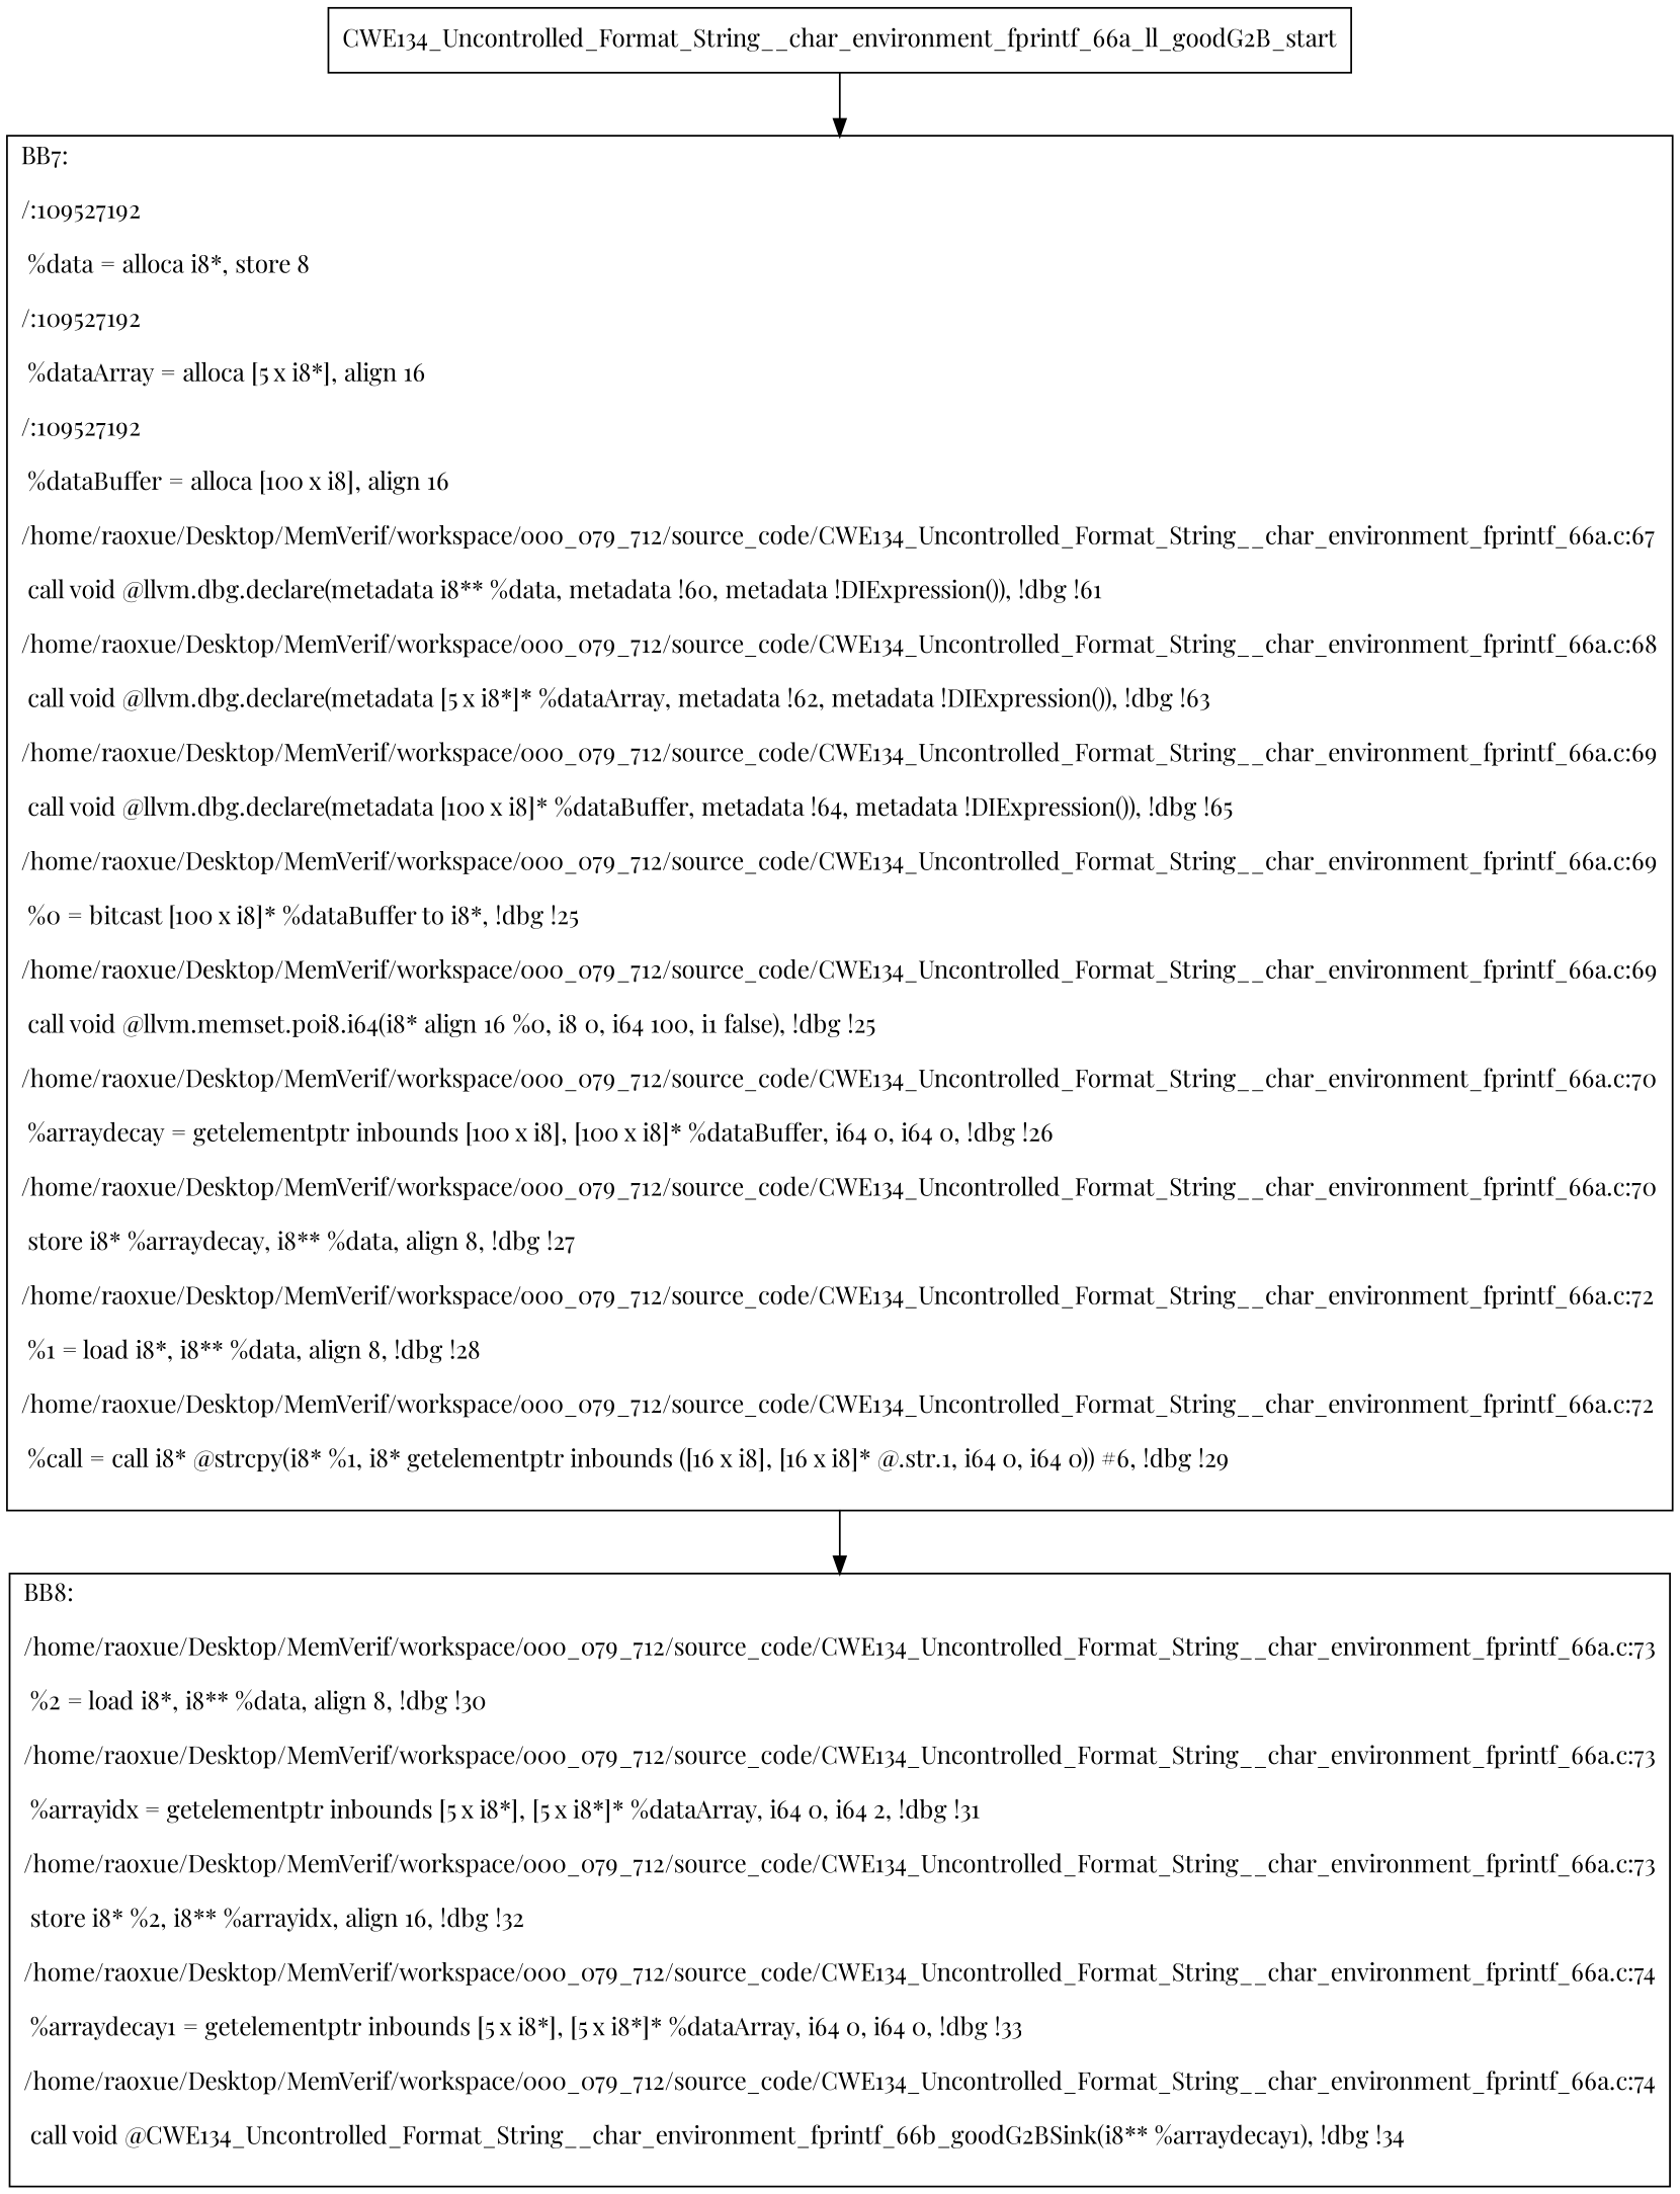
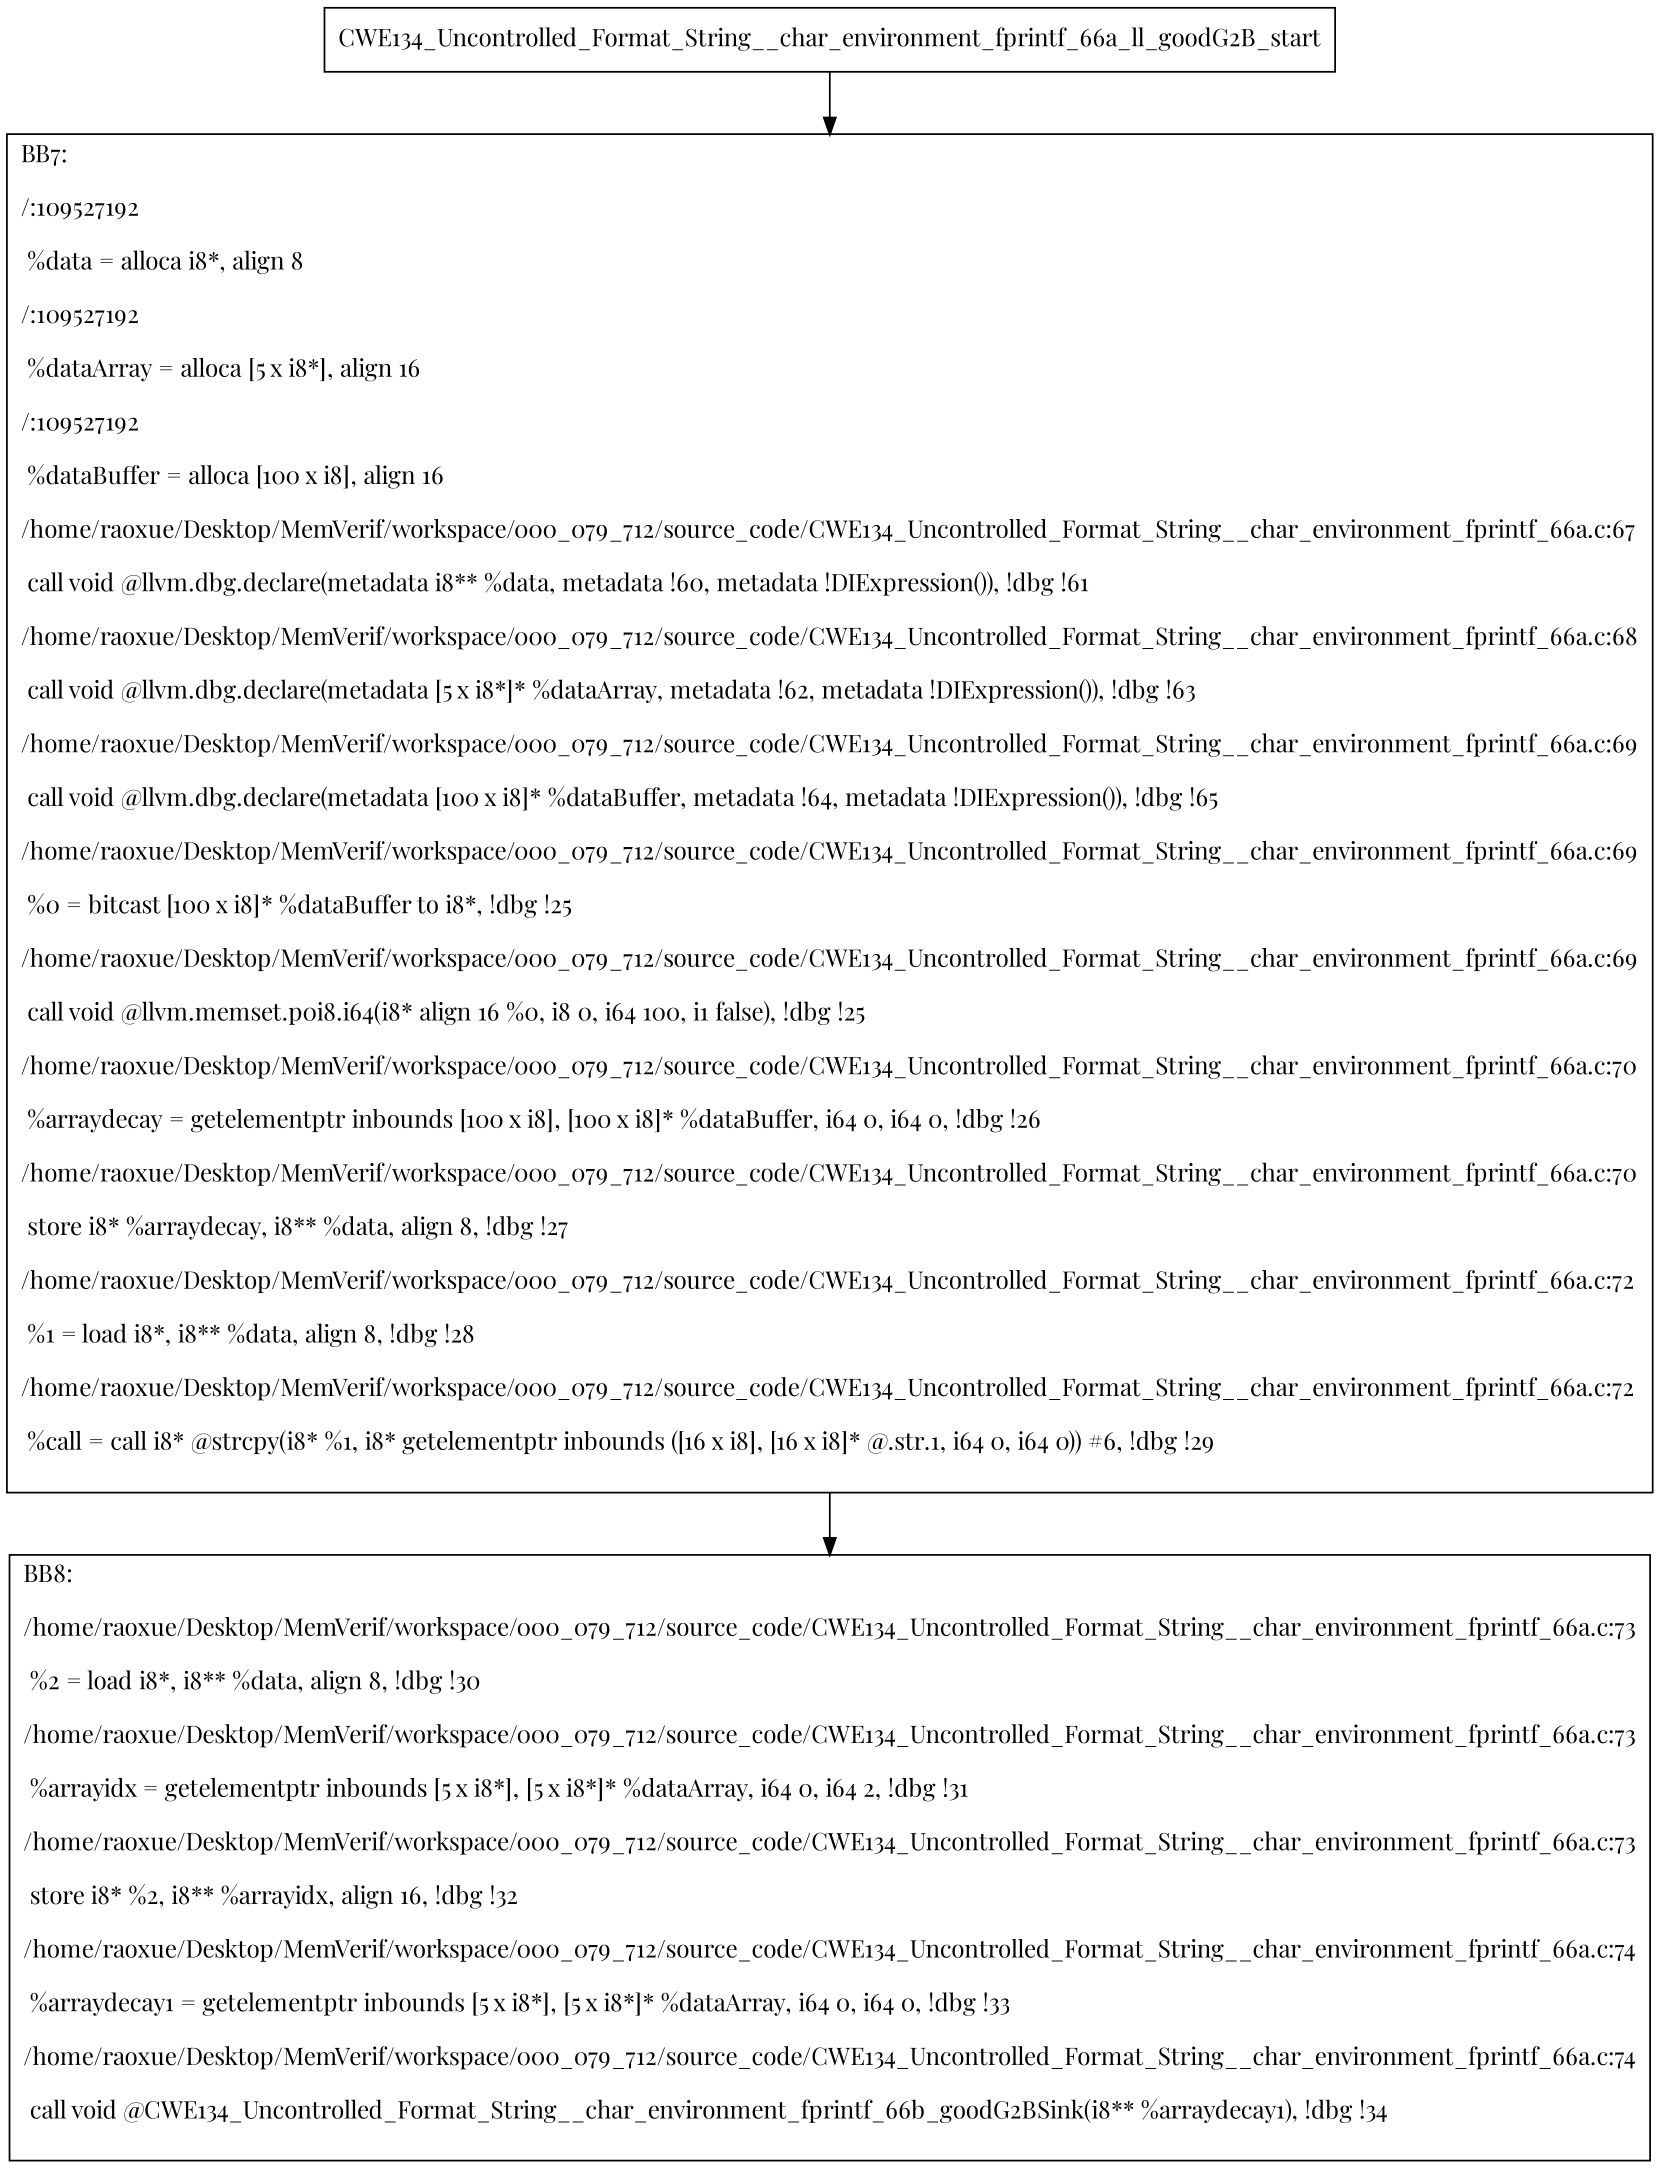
  digraph {
    fontname="Playfair Display"
    node [fontname="Playfair Display" shape=record]
    edge [fontname="Playfair Display"]
    n1 [label="{CWE134_Uncontrolled_Format_String__char_environment_fprintf_66a_ll_goodG2B_start}"]
-   n2 [label="{BB7:\l\l/:109527192\l\n  %data = alloca i8*, store 8\l\n/:109527192\l\n  %dataArray = alloca [5 x i8*], align 16\l\n/:109527192\l\n  %dataBuffer = alloca [100 x i8], align 16\l\n/home/raoxue/Desktop/MemVerif/workspace/000_079_712/source_code/CWE134_Uncontrolled_Format_String__char_environment_fprintf_66a.c:67\l\n  call void @llvm.dbg.declare(metadata i8** %data, metadata !60, metadata !DIExpression()), !dbg !61\l\n/home/raoxue/Desktop/MemVerif/workspace/000_079_712/source_code/CWE134_Uncontrolled_Format_String__char_environment_fprintf_66a.c:68\l\n  call void @llvm.dbg.declare(metadata [5 x i8*]* %dataArray, metadata !62, metadata !DIExpression()), !dbg !63\l\n/home/raoxue/Desktop/MemVerif/workspace/000_079_712/source_code/CWE134_Uncontrolled_Format_String__char_environment_fprintf_66a.c:69\l\n  call void @llvm.dbg.declare(metadata [100 x i8]* %dataBuffer, metadata !64, metadata !DIExpression()), !dbg !65\l\n/home/raoxue/Desktop/MemVerif/workspace/000_079_712/source_code/CWE134_Uncontrolled_Format_String__char_environment_fprintf_66a.c:69\l\n  %0 = bitcast [100 x i8]* %dataBuffer to i8*, !dbg !25\l\n/home/raoxue/Desktop/MemVerif/workspace/000_079_712/source_code/CWE134_Uncontrolled_Format_String__char_environment_fprintf_66a.c:69\l\n  call void @llvm.memset.p0i8.i64(i8* align 16 %0, i8 0, i64 100, i1 false), !dbg !25\l\n/home/raoxue/Desktop/MemVerif/workspace/000_079_712/source_code/CWE134_Uncontrolled_Format_String__char_environment_fprintf_66a.c:70\l\n  %arraydecay = getelementptr inbounds [100 x i8], [100 x i8]* %dataBuffer, i64 0, i64 0, !dbg !26\l\n/home/raoxue/Desktop/MemVerif/workspace/000_079_712/source_code/CWE134_Uncontrolled_Format_String__char_environment_fprintf_66a.c:70\l\n  store i8* %arraydecay, i8** %data, align 8, !dbg !27\l\n/home/raoxue/Desktop/MemVerif/workspace/000_079_712/source_code/CWE134_Uncontrolled_Format_String__char_environment_fprintf_66a.c:72\l\n  %1 = load i8*, i8** %data, align 8, !dbg !28\l\n/home/raoxue/Desktop/MemVerif/workspace/000_079_712/source_code/CWE134_Uncontrolled_Format_String__char_environment_fprintf_66a.c:72\l\n  %call = call i8* @strcpy(i8* %1, i8* getelementptr inbounds ([16 x i8], [16 x i8]* @.str.1, i64 0, i64 0)) #6, !dbg !29\l\n}"]
+   n2 [label="{BB7:\l\l/:109527192\l\n  %data = alloca i8*, align 8\l\n/:109527192\l\n  %dataArray = alloca [5 x i8*], align 16\l\n/:109527192\l\n  %dataBuffer = alloca [100 x i8], align 16\l\n/home/raoxue/Desktop/MemVerif/workspace/000_079_712/source_code/CWE134_Uncontrolled_Format_String__char_environment_fprintf_66a.c:67\l\n  call void @llvm.dbg.declare(metadata i8** %data, metadata !60, metadata !DIExpression()), !dbg !61\l\n/home/raoxue/Desktop/MemVerif/workspace/000_079_712/source_code/CWE134_Uncontrolled_Format_String__char_environment_fprintf_66a.c:68\l\n  call void @llvm.dbg.declare(metadata [5 x i8*]* %dataArray, metadata !62, metadata !DIExpression()), !dbg !63\l\n/home/raoxue/Desktop/MemVerif/workspace/000_079_712/source_code/CWE134_Uncontrolled_Format_String__char_environment_fprintf_66a.c:69\l\n  call void @llvm.dbg.declare(metadata [100 x i8]* %dataBuffer, metadata !64, metadata !DIExpression()), !dbg !65\l\n/home/raoxue/Desktop/MemVerif/workspace/000_079_712/source_code/CWE134_Uncontrolled_Format_String__char_environment_fprintf_66a.c:69\l\n  %0 = bitcast [100 x i8]* %dataBuffer to i8*, !dbg !25\l\n/home/raoxue/Desktop/MemVerif/workspace/000_079_712/source_code/CWE134_Uncontrolled_Format_String__char_environment_fprintf_66a.c:69\l\n  call void @llvm.memset.p0i8.i64(i8* align 16 %0, i8 0, i64 100, i1 false), !dbg !25\l\n/home/raoxue/Desktop/MemVerif/workspace/000_079_712/source_code/CWE134_Uncontrolled_Format_String__char_environment_fprintf_66a.c:70\l\n  %arraydecay = getelementptr inbounds [100 x i8], [100 x i8]* %dataBuffer, i64 0, i64 0, !dbg !26\l\n/home/raoxue/Desktop/MemVerif/workspace/000_079_712/source_code/CWE134_Uncontrolled_Format_String__char_environment_fprintf_66a.c:70\l\n  store i8* %arraydecay, i8** %data, align 8, !dbg !27\l\n/home/raoxue/Desktop/MemVerif/workspace/000_079_712/source_code/CWE134_Uncontrolled_Format_String__char_environment_fprintf_66a.c:72\l\n  %1 = load i8*, i8** %data, align 8, !dbg !28\l\n/home/raoxue/Desktop/MemVerif/workspace/000_079_712/source_code/CWE134_Uncontrolled_Format_String__char_environment_fprintf_66a.c:72\l\n  %call = call i8* @strcpy(i8* %1, i8* getelementptr inbounds ([16 x i8], [16 x i8]* @.str.1, i64 0, i64 0)) #6, !dbg !29\l\n}"]
    n3 [label="{BB8:\l\l/home/raoxue/Desktop/MemVerif/workspace/000_079_712/source_code/CWE134_Uncontrolled_Format_String__char_environment_fprintf_66a.c:73\l\n  %2 = load i8*, i8** %data, align 8, !dbg !30\l\n/home/raoxue/Desktop/MemVerif/workspace/000_079_712/source_code/CWE134_Uncontrolled_Format_String__char_environment_fprintf_66a.c:73\l\n  %arrayidx = getelementptr inbounds [5 x i8*], [5 x i8*]* %dataArray, i64 0, i64 2, !dbg !31\l\n/home/raoxue/Desktop/MemVerif/workspace/000_079_712/source_code/CWE134_Uncontrolled_Format_String__char_environment_fprintf_66a.c:73\l\n  store i8* %2, i8** %arrayidx, align 16, !dbg !32\l\n/home/raoxue/Desktop/MemVerif/workspace/000_079_712/source_code/CWE134_Uncontrolled_Format_String__char_environment_fprintf_66a.c:74\l\n  %arraydecay1 = getelementptr inbounds [5 x i8*], [5 x i8*]* %dataArray, i64 0, i64 0, !dbg !33\l\n/home/raoxue/Desktop/MemVerif/workspace/000_079_712/source_code/CWE134_Uncontrolled_Format_String__char_environment_fprintf_66a.c:74\l\n  call void @CWE134_Uncontrolled_Format_String__char_environment_fprintf_66b_goodG2BSink(i8** %arraydecay1), !dbg !34\l\n}"]
    n1 -> n2
    n2 -> n3
  }
